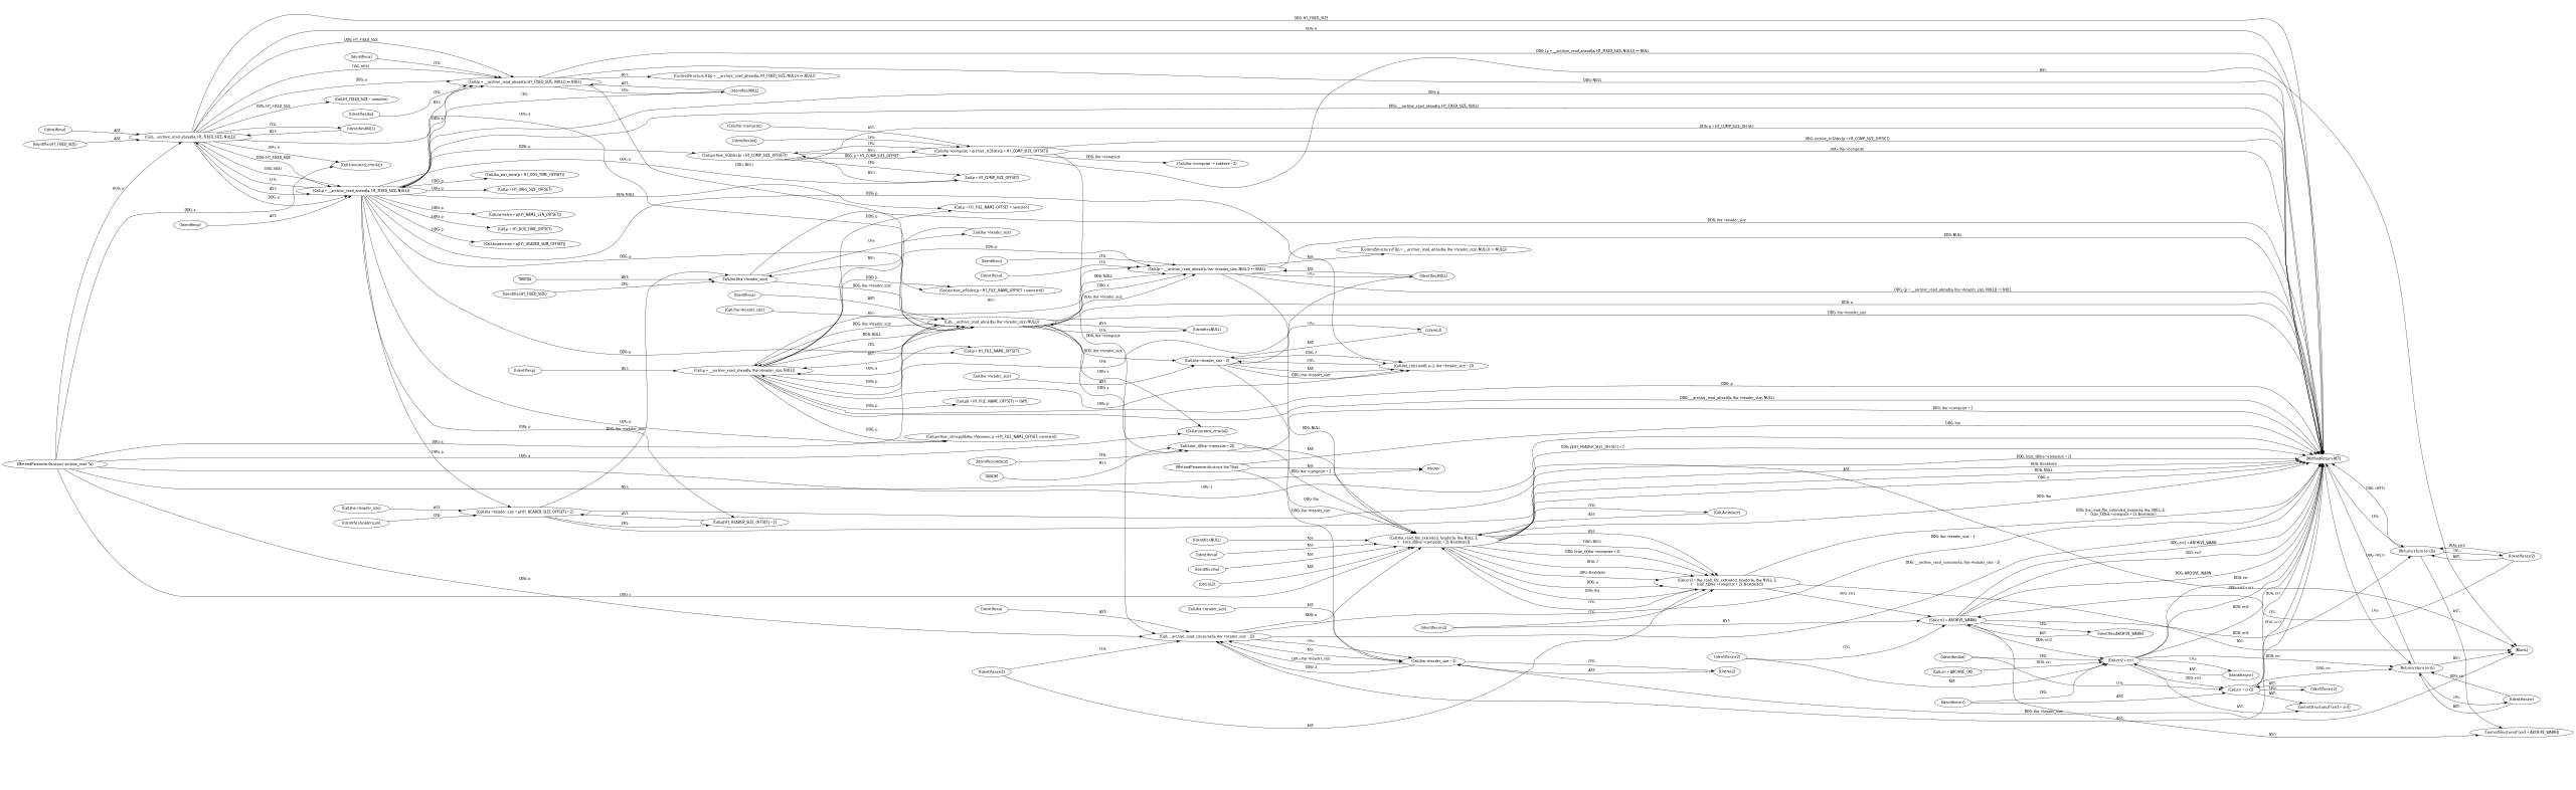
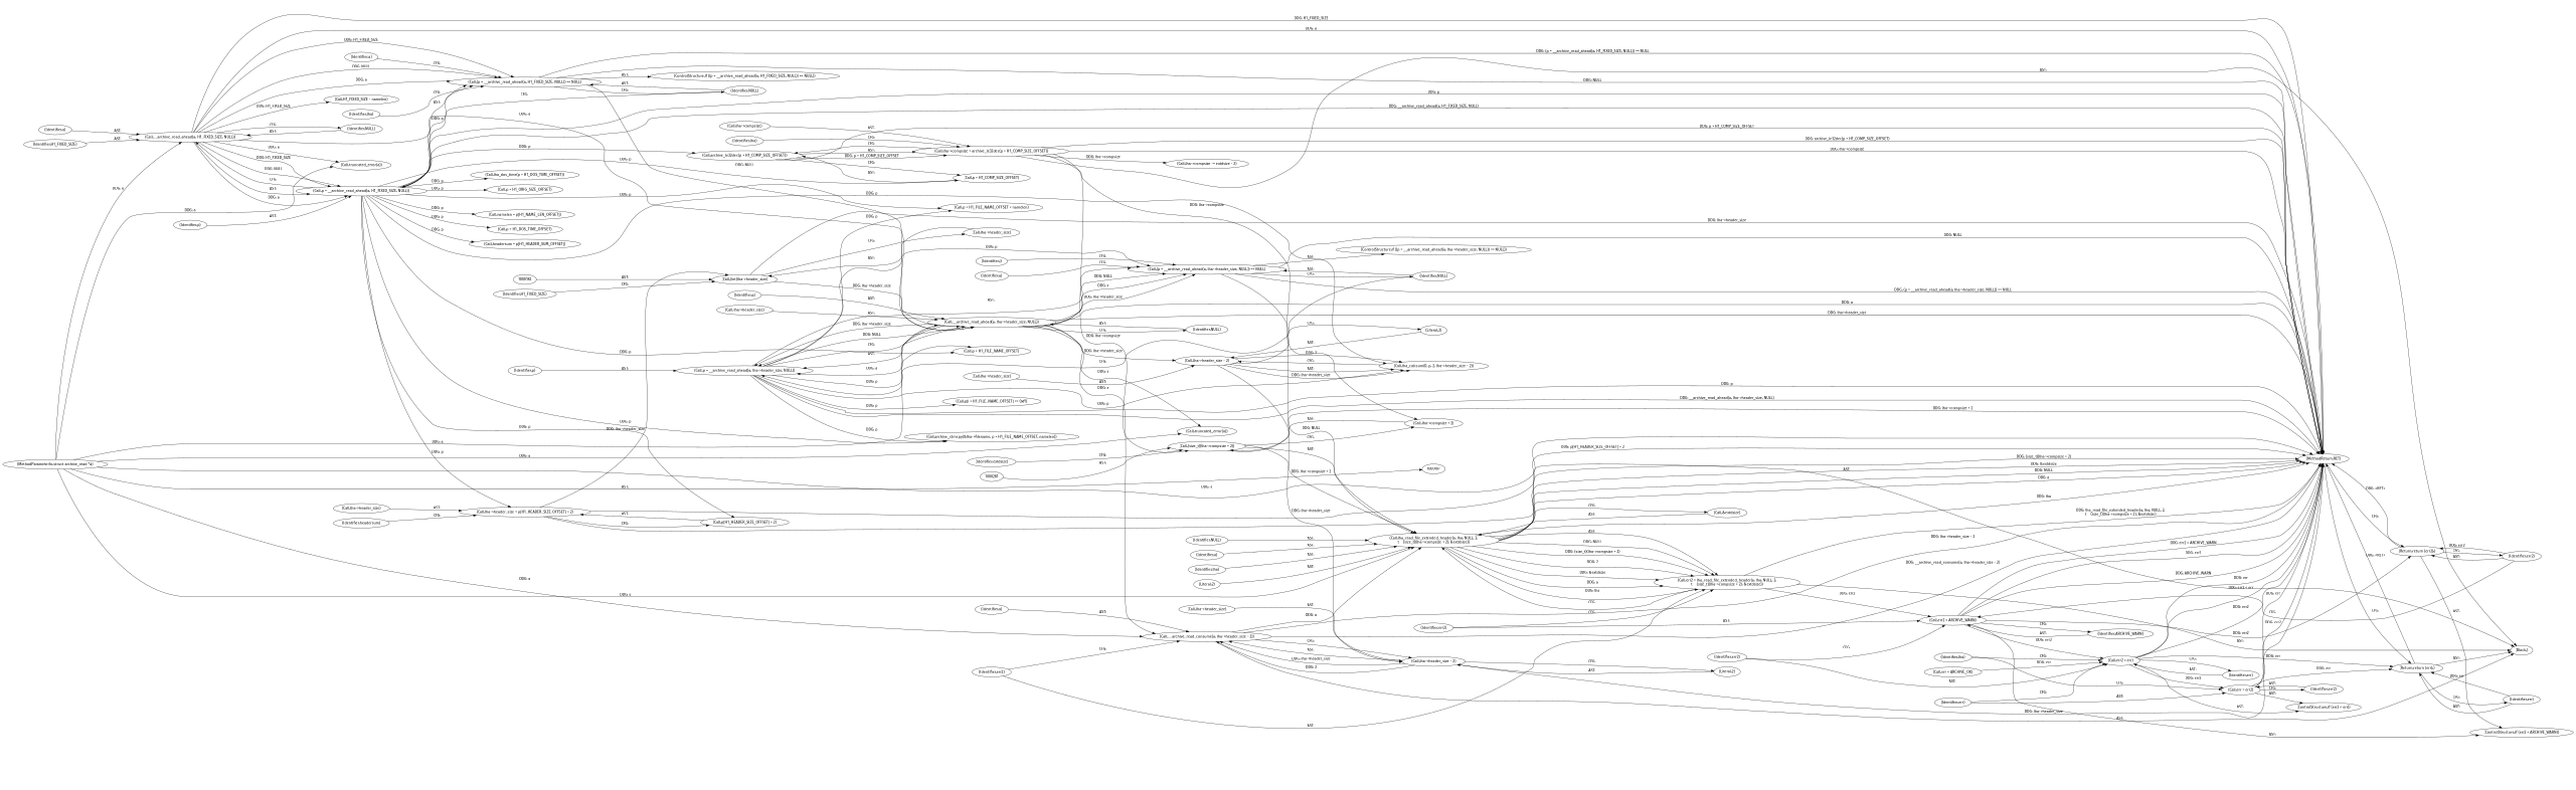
  digraph {
    fontname="Fira Sans"
    rankdir=LR
    node [fontname="Fira Sans"]
    edge [fontname="Fira Sans"]
    n1 [label="(Call,lha_read_file_extended_header(a, lha, NULL, 2,\n\t    (size_t)(lha->compsize + 2), &extdsize))"]
    n2 [label="(Call,err2 = lha_read_file_extended_header(a, lha, NULL, 2,\n\t    (size_t)(lha->compsize + 2), &extdsize))"]
    n3 [label="(MethodReturn,RET)"]
    n4 [label="(Call,&extdsize)"]
    n5 [label="(Block,)"]
    n6 [label="(Call,err2 < ARCHIVE_WARN)"]
    n7 [label="(Return,return (err2);)"]
    n8 [label="(Return,return (err);)"]
    n9 [label="(Call,__archive_read_consume(a, lha->header_size - 2))"]
    n10 [label="(Call,lha->header_size - 2)"]
    n11 [label="(Literal,2)"]
    n12 [label="(Call,__archive_read_ahead(a, lha->header_size, NULL))"]
    n13 [label="(Call,lha->header_size - 2)"]
    n14 [label="(Call,(p = __archive_read_ahead(a, lha->header_size, NULL)) == NULL)"]
    n15 [label="(Call,p = __archive_read_ahead(a, lha->header_size, NULL))"]
    n16 [label="(Call,truncated_error(a))"]
    n17 [label="(Identifier,NULL)"]
    n18 [label="(Call,lha_calcsum(0, p, 2, lha->header_size - 2))"]
    n19 [label="(Literal,2)"]
    n20 [label="(ControlStructure,if ((p = __archive_read_ahead(a, lha->header_size, NULL)) == NULL))"]
    n21 [label="(Identifier,NULL)"]
-   n22 [label="(Call,archive_le16dec(p + H1_FILE_NAME_OFFSET + namelen))"]
    n23 [label="(Call,p + H1_FILE_NAME_OFFSET)"]
    n24 [label="(Call,archive_strncpy(&lha->filename, p + H1_FILE_NAME_OFFSET, namelen))"]
    n25 [label="(Call,p + H1_FILE_NAME_OFFSET + namelen)"]
    n26 [label="(Call,p[i + H1_FILE_NAME_OFFSET] == 0xff)"]
    n27 [label="(Call,__archive_read_ahead(a, H1_FIXED_SIZE, NULL))"]
    n28 [label="(Call,p = __archive_read_ahead(a, H1_FIXED_SIZE, NULL))"]
    n29 [label="(Call,(p = __archive_read_ahead(a, H1_FIXED_SIZE, NULL)) == NULL)"]
    n30 [label="(Call,H1_FIXED_SIZE - namelen)"]
    n31 [label="(Call,truncated_error(a))"]
    n32 [label="(Identifier,NULL)"]
    n33 [label="(Call,lha->header_size = p[H1_HEADER_SIZE_OFFSET] + 2)"]
    n34 [label="(Call,p[H1_HEADER_SIZE_OFFSET] + 2)"]
    n35 [label="(Call,archive_le32dec(p + H1_COMP_SIZE_OFFSET))"]
    n36 [label="(Call,lha_dos_time(p + H1_DOS_TIME_OFFSET))"]
    n37 [label="(Call,p + H1_ORIG_SIZE_OFFSET)"]
    n38 [label="(Call,p + H1_COMP_SIZE_OFFSET)"]
    n39 [label="(Call,namelen = p[H1_NAME_LEN_OFFSET])"]
    n40 [label="(Call,p + H1_DOS_TIME_OFFSET)"]
    n41 [label="(Call,headersum = p[H1_HEADER_SUM_OFFSET])"]
    n42 [label="(ControlStructure,if ((p = __archive_read_ahead(a, H1_FIXED_SIZE, NULL)) == NULL))"]
    n43 [label="(Identifier,NULL)"]
    n44 [label="(MethodParameterIn,struct archive_read *a)"]
    1000107
    n46 [label="(Call,(int)lha->header_size)"]
    n47 [label="(Call,lha->header_size)"]
    n48 [label="(Call,lha->compsize = archive_le32dec(p + H1_COMP_SIZE_OFFSET))"]
-   n49 [label="(MethodParameterIn,struct lha *lha)"]
    n50 [label="(Call,(size_t)(lha->compsize + 2))"]
+   n51 [label="(Call,lha->compsize + 2)"]
    n52 [label="(Call,lha->compsize -= extdsize - 2)"]
    n53 [label="(Call,err2 < err)"]
    n54 [label="(ControlStructure,if (err2 < ARCHIVE_WARN))"]
    n55 [label="(Identifier,ARCHIVE_WARN)"]
    n56 [label="(Identifier,err2)"]
    n57 [label="(Call,err = err2)"]
    n58 [label="(Identifier,err)"]
    n59 [label="(ControlStructure,if (err2 < err))"]
    n60 [label="(Identifier,err2)"]
    n61 [label="(Identifier,err)"]
    n62 [label="(Identifier,a)"]
    n63 [label="(Identifier,err)"]
    n64 [label="(Call,lha->compsize)"]
    n65 [label="(Identifier,err2)"]
    n66 [label="(Identifier,headersum)"]
    n67 [label="(Identifier,a)"]
    n68 [label="(Identifier,lha)"]
    n69 [label="(Identifier,a)"]
    n70 [label="(Identifier,H1_FIXED_SIZE)"]
    n71 [label="(Identifier,err2)"]
    n72 [label="(Identifier,a)"]
    n73 [label="(Identifier,a)"]
    n74 [label="(Identifier,p)"]
    n75 [label="(Identifier,i)"]
    n76 [label="(Identifier,lha)"]
    n77 [label="(Call,lha->header_size)"]
    n78 [label="(Call,lha->header_size)"]
    n79 [label="(Literal,2)"]
    n80 [label="(Call,lha->header_size)"]
    n81 [label="(Identifier,a)"]
    n82 [label="(Identifier,H1_FIXED_SIZE)"]
    n83 [label="(Identifier,lha)"]
    n84 [label="(Identifier,err2)"]
    n85 [label="(Call,lha->header_size)"]
    n86 [label="(Identifier,p)"]
    n87 [label="(Call,err = ARCHIVE_OK)"]
    n88 [label="(Identifier,extdsize)"]
    n89 [label="(Identifier,NULL)"]
    n90 [label="(Identifier,lha)"]
    1000182
    1000281
    n1 -> n2 [label="AST: "]
    n1 -> n2 [label="DDG: NULL"]
    n1 -> n2 [label="DDG: (size_t)(lha->compsize + 2)"]
    n1 -> n2 [label="DDG: 2"]
    n1 -> n2 [label="DDG: &extdsize"]
    n1 -> n2 [label="DDG: a"]
    n1 -> n2 [label="DDG: lha"]
    n1 -> n3 [label="DDG: (size_t)(lha->compsize + 2)"]
    n1 -> n3 [label="DDG: &extdsize"]
    n1 -> n3 [label="DDG: NULL"]
    n1 -> n3 [label="DDG: a"]
    n1 -> n3 [label="DDG: lha"]
    n1 -> n4 [label="CFG: "]
    n2 -> n1 [label="CFG: "]
    n2 -> n3 [label="DDG: lha_read_file_extended_header(a, lha, NULL, 2,\n\t    (size_t)(lha->compsize + 2), &extdsize)"]
    n2 -> n5 [label="AST: "]
    n2 -> n6 [label="DDG: err2"]
    n3 -> n7 [label="CFG: "]
    n3 -> n8 [label="CFG: "]
    n4 -> n1 [label="AST: "]
    n6 -> n3 [label="DDG: err2"]
    n6 -> n3 [label="DDG: ARCHIVE_WARN"]
    n6 -> n3 [label="DDG: err2 < ARCHIVE_WARN"]
    n6 -> n7 [label="DDG: err2"]
    n6 -> n53 [label="DDG: err2"]
    n6 -> n54 [label="AST: "]
    n6 -> n55 [label="CFG: "]
    n7 -> n3 [label="DDG: <RET>"]
    n7 -> n54 [label="AST: "]
    n7 -> n56 [label="CFG: "]
    n8 -> n3 [label="DDG: <RET>"]
    n8 -> n5 [label="AST: "]
    n8 -> n61 [label="CFG: "]
    n9 -> n1 [label="DDG: a"]
    n9 -> n3 [label="DDG: lha->header_size - 2"]
    n9 -> n3 [label="DDG: __archive_read_consume(a, lha->header_size - 2)"]
    n9 -> n5 [label="AST: "]
    n9 -> n10 [label="CFG: "]
    n10 -> n3 [label="DDG: lha->header_size"]
    n10 -> n9 [label="AST: "]
    n10 -> n9 [label="DDG: lha->header_size"]
    n10 -> n9 [label="DDG: 2"]
    n10 -> n11 [label="CFG: "]
    n11 -> n10 [label="AST: "]
    n12 -> n3 [label="DDG: a"]
    n12 -> n3 [label="DDG: lha->header_size"]
    n12 -> n9 [label="DDG: a"]
    n12 -> n13 [label="DDG: lha->header_size"]
    n12 -> n14 [label="DDG: a"]
    n12 -> n14 [label="DDG: lha->header_size"]
    n12 -> n14 [label="DDG: NULL"]
    n12 -> n15 [label="AST: "]
    n12 -> n15 [label="DDG: a"]
    n12 -> n15 [label="DDG: lha->header_size"]
    n12 -> n15 [label="DDG: NULL"]
    n12 -> n16 [label="DDG: a"]
    n12 -> n17 [label="CFG: "]
    n13 -> n10 [label="DDG: lha->header_size"]
    n13 -> n18 [label="AST: "]
    n13 -> n18 [label="DDG: lha->header_size"]
    n13 -> n18 [label="DDG: 2"]
    n13 -> n19 [label="CFG: "]
    n14 -> n1 [label="DDG: NULL"]
    n14 -> n3 [label="DDG: NULL"]
    n14 -> n3 [label="DDG: (p = __archive_read_ahead(a, lha->header_size, NULL)) == NULL"]
    n14 -> n20 [label="AST: "]
    n14 -> n21 [label="CFG: "]
    n15 -> n3 [label="DDG: p"]
    n15 -> n3 [label="DDG: __archive_read_ahead(a, lha->header_size, NULL)"]
    n15 -> n12 [label="CFG: "]
    n15 -> n14 [label="AST: "]
    n15 -> n14 [label="DDG: p"]
    n15 -> n18 [label="DDG: p"]
-   n15 -> n22 [label="DDG: p"]
    n15 -> n23 [label="DDG: p"]
    n15 -> n24 [label="DDG: p"]
    n15 -> n25 [label="DDG: p"]
    n15 -> n26 [label="DDG: p"]
    n17 -> n12 [label="AST: "]
    n18 -> n13 [label="CFG: "]
    n19 -> n13 [label="AST: "]
    n21 -> n14 [label="AST: "]
    n21 -> n15 [label="CFG: "]
    n27 -> n3 [label="DDG: H1_FIXED_SIZE"]
    n27 -> n3 [label="DDG: a"]
    n27 -> n12 [label="DDG: a"]
    n27 -> n28 [label="AST: "]
    n27 -> n28 [label="DDG: a"]
    n27 -> n28 [label="DDG: H1_FIXED_SIZE"]
    n27 -> n28 [label="DDG: NULL"]
    n27 -> n29 [label="DDG: a"]
    n27 -> n29 [label="DDG: H1_FIXED_SIZE"]
    n27 -> n29 [label="DDG: NULL"]
    n27 -> n30 [label="DDG: H1_FIXED_SIZE"]
    n27 -> n31 [label="DDG: a"]
    n27 -> n32 [label="CFG: "]
    n28 -> n3 [label="DDG: p"]
    n28 -> n3 [label="DDG: __archive_read_ahead(a, H1_FIXED_SIZE, NULL)"]
    n28 -> n18 [label="DDG: p"]
-   n28 -> n22 [label="DDG: p"]
    n28 -> n23 [label="DDG: p"]
    n28 -> n24 [label="DDG: p"]
-   n28 -> n25 [label="DDG: NULL"]
+   n28 -> n25 [label="DDG: p"]
    n28 -> n27 [label="CFG: "]
    n28 -> n29 [label="AST: "]
    n28 -> n29 [label="DDG: p"]
    n28 -> n33 [label="DDG: p"]
    n28 -> n34 [label="DDG: p"]
    n28 -> n35 [label="DDG: p"]
    n28 -> n36 [label="DDG: p"]
    n28 -> n37 [label="DDG: p"]
    n28 -> n38 [label="DDG: p"]
    n28 -> n39 [label="DDG: p"]
    n28 -> n40 [label="DDG: p"]
    n28 -> n41 [label="DDG: p"]
    n29 -> n3 [label="DDG: (p = __archive_read_ahead(a, H1_FIXED_SIZE, NULL)) == NULL"]
    n29 -> n3 [label="DDG: NULL"]
    n29 -> n12 [label="DDG: NULL"]
    n29 -> n42 [label="AST: "]
    n29 -> n43 [label="CFG: "]
    n32 -> n27 [label="AST: "]
    n33 -> n3 [label="DDG: p[H1_HEADER_SIZE_OFFSET] + 2"]
    n33 -> n5 [label="AST: "]
    n33 -> n34 [label="CFG: "]
    n33 -> n46 [label="DDG: lha->header_size"]
    n34 -> n33 [label="AST: "]
    n35 -> n3 [label="DDG: p + H1_COMP_SIZE_OFFSET"]
    n35 -> n38 [label="CFG: "]
    n35 -> n48 [label="AST: "]
    n35 -> n48 [label="DDG: p + H1_COMP_SIZE_OFFSET"]
    n38 -> n35 [label="AST: "]
    n43 -> n28 [label="CFG: "]
    n43 -> n29 [label="AST: "]
    n44 -> n1 [label="DDG: a"]
    n44 -> n3 [label="DDG: a"]
    n44 -> n9 [label="DDG: a"]
    n44 -> n12 [label="DDG: a"]
    n44 -> n16 [label="DDG: a"]
    n44 -> n27 [label="DDG: a"]
    n44 -> n31 [label="DDG: a"]
    n44 -> 1000107 [label="AST: "]
    n46 -> n3 [label="DDG: lha->header_size"]
    n46 -> n12 [label="DDG: lha->header_size"]
    n46 -> n47 [label="CFG: "]
    n47 -> n46 [label="AST: "]
    n48 -> n3 [label="DDG: archive_le32dec(p + H1_COMP_SIZE_OFFSET)"]
    n48 -> n3 [label="DDG: lha->compsize"]
    n48 -> n5 [label="AST: "]
    n48 -> n35 [label="CFG: "]
    n48 -> n50 [label="DDG: lha->compsize"]
+   n48 -> n51 [label="DDG: lha->compsize"]
    n48 -> n52 [label="DDG: lha->compsize"]
-   n49 -> n1 [label="DDG: lha"]
-   n49 -> n3 [label="DDG: lha"]
-   n49 -> 1000107 [label="AST: "]
    n50 -> n1 [label="AST: "]
    n50 -> n1 [label="DDG: lha->compsize + 2"]
    n50 -> n3 [label="DDG: lha->compsize + 2"]
+   n50 -> n51 [label="CFG: "]
+   n51 -> n50 [label="AST: "]
    n53 -> n3 [label="DDG: err"]
    n53 -> n3 [label="DDG: err2 < err"]
    n53 -> n3 [label="DDG: err2"]
    n53 -> n8 [label="DDG: err"]
    n53 -> n57 [label="DDG: err2"]
    n53 -> n58 [label="CFG: "]
    n53 -> n59 [label="AST: "]
    n55 -> n6 [label="AST: "]
    n56 -> n6 [label="CFG: "]
    n56 -> n7 [label="AST: "]
    n56 -> n7 [label="DDG: err2"]
    n57 -> n3 [label="DDG: err2"]
    n57 -> n3 [label="DDG: err"]
    n57 -> n8 [label="DDG: err"]
    n57 -> n59 [label="AST: "]
    n57 -> n60 [label="CFG: "]
    n58 -> n53 [label="AST: "]
    n60 -> n57 [label="AST: "]
    n61 -> n8 [label="AST: "]
    n61 -> n8 [label="DDG: err"]
    n62 -> n9 [label="AST: "]
    n63 -> n53 [label="CFG: "]
    n63 -> n57 [label="AST: "]
    n64 -> n48 [label="AST: "]
    n65 -> n6 [label="CFG: "]
    n65 -> n53 [label="AST: "]
    n66 -> n33 [label="CFG: "]
    n67 -> n1 [label="AST: "]
    n68 -> n1 [label="AST: "]
    n69 -> n12 [label="AST: "]
    n70 -> n27 [label="AST: "]
    n71 -> n2 [label="AST: "]
    n71 -> n9 [label="CFG: "]
    n72 -> n29 [label="CFG: "]
    n73 -> n27 [label="AST: "]
    n74 -> n28 [label="AST: "]
    n75 -> n14 [label="CFG: "]
    n76 -> n29 [label="CFG: "]
    n77 -> n12 [label="AST: "]
    n78 -> n10 [label="AST: "]
    n79 -> n1 [label="AST: "]
    n80 -> n13 [label="AST: "]
    n81 -> n14 [label="CFG: "]
    n82 -> n46 [label="CFG: "]
    n83 -> n53 [label="CFG: "]
    n83 -> n57 [label="CFG: "]
    n84 -> n2 [label="CFG: "]
    n84 -> n6 [label="AST: "]
    n85 -> n33 [label="AST: "]
    n86 -> n15 [label="AST: "]
    n87 -> n53 [label="DDG: err"]
    n88 -> n50 [label="CFG: "]
    n89 -> n1 [label="AST: "]
    n90 -> n48 [label="CFG: "]
    1000182 -> n46 [label="AST: "]
    1000281 -> n50 [label="AST: "]
  }
